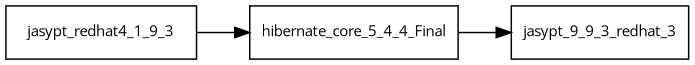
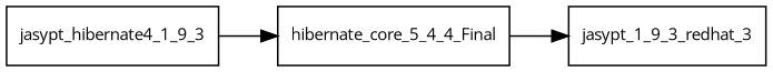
  digraph {
    fontname="Open Sans"
    rankdir=LR
    node [fontname="Open Sans" fontsize=10.0 shape=box]
    edge [fontname="Open Sans"]
-   jasypt_hibernate4_1_9_3 [label=jasypt_redhat4_1_9_3]
+   jasypt_hibernate4_1_9_3
    hibernate_core_5_4_4_Final
-   jasypt_1_9_3_redhat_3 [label=jasypt_9_9_3_redhat_3]
+   jasypt_1_9_3_redhat_3
    jasypt_hibernate4_1_9_3 -> hibernate_core_5_4_4_Final
    hibernate_core_5_4_4_Final -> jasypt_1_9_3_redhat_3
  }
